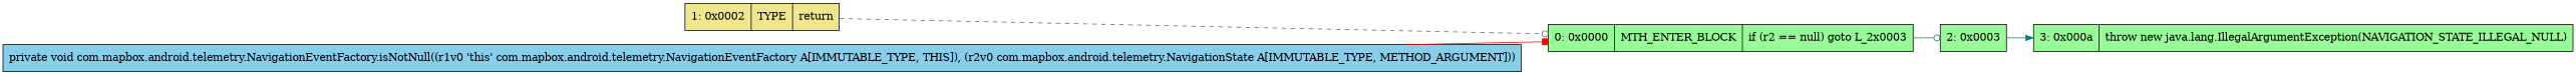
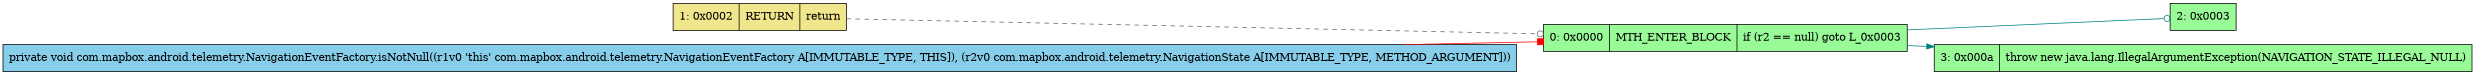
  digraph {
    rankdir=LR
    node [fillcolor=palegreen shape=record style=filled]
    edge [arrowhead=odot color=teal]
-   n1 [label="{0\:\ 0x0000|MTH_ENTER_BLOCK\l|if (r2 == null) goto L_2x0003\l}"]
+   n1 [label="{0\:\ 0x0000|MTH_ENTER_BLOCK\l|if (r2 == null) goto L_0x0003\l}"]
    n2 [label="{2\:\ 0x0003}"]
-   n3 [fillcolor=khaki label="{1\:\ 0x0002|TYPE\l|return\l}"]
+   n3 [fillcolor=khaki label="{1\:\ 0x0002|RETURN\l|return\l}"]
    n4 [label="{3\:\ 0x000a|throw new java.lang.IllegalArgumentException(NAVIGATION_STATE_ILLEGAL_NULL)\l}"]
    n5 [fillcolor=skyblue label="{private void com.mapbox.android.telemetry.NavigationEventFactory.isNotNull((r1v0 'this' com.mapbox.android.telemetry.NavigationEventFactory A[IMMUTABLE_TYPE, THIS]), (r2v0 com.mapbox.android.telemetry.NavigationState A[IMMUTABLE_TYPE, METHOD_ARGUMENT])) }"]
    n1 -> n2
-   n2 -> n4 [arrowhead=normal]
+   n1 -> n4 [arrowhead=normal]
    n3 -> n1 [color=gray40 style=dashed]
    n5 -> n1 [arrowhead=box color=red]
  }
